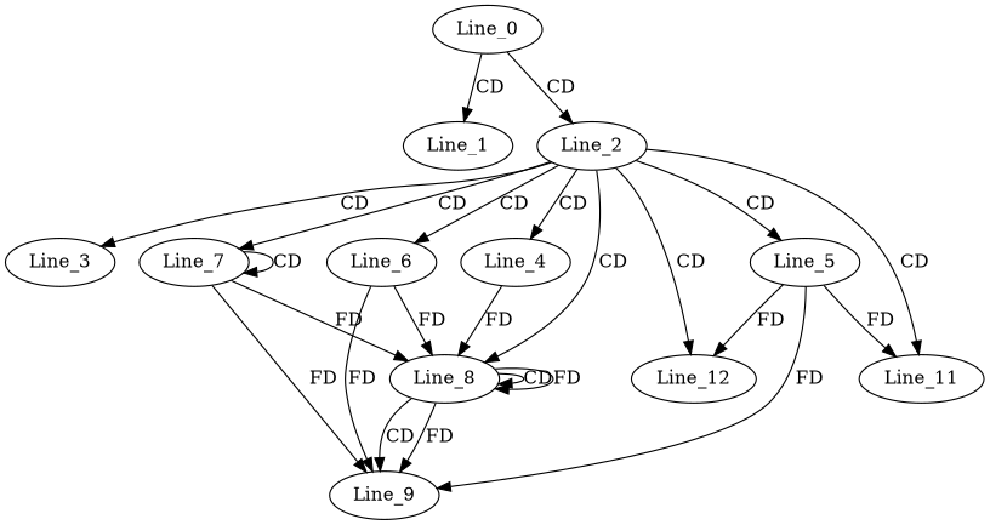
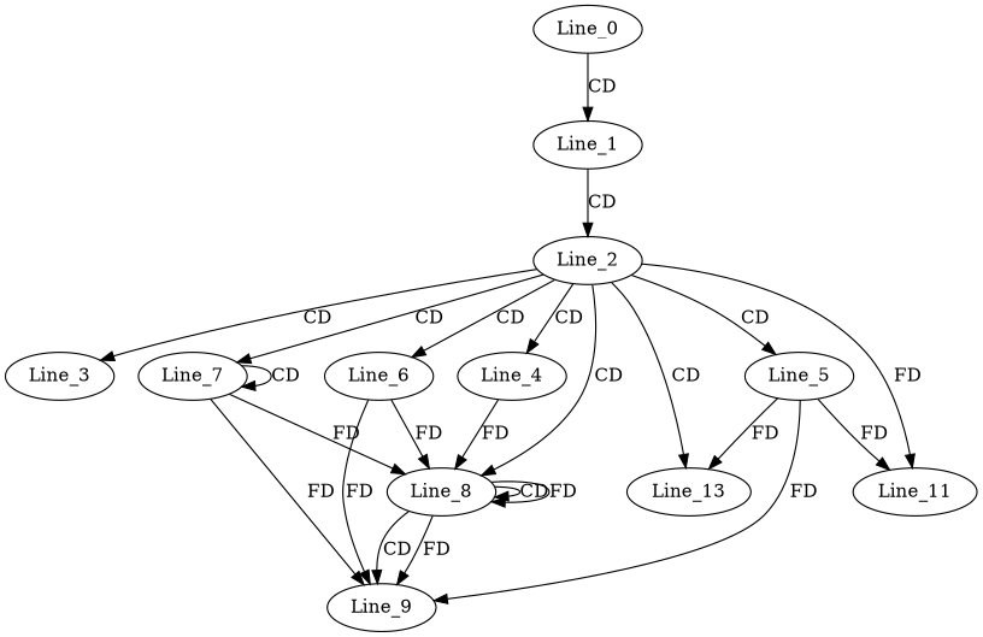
  digraph {
    Line_0
    Line_1
    Line_2
    Line_3
    Line_4
    Line_5
    Line_6
    Line_7
    Line_8
    Line_11
-   Line_12
+   Line_12 [label=Line_13]
    Line_9
    Line_0 -> Line_1 [label=CD]
-   Line_0 -> Line_2 [label=CD]
+   Line_1 -> Line_2 [label=CD]
    Line_2 -> Line_3 [label=CD]
    Line_2 -> Line_4 [label=CD]
    Line_2 -> Line_5 [label=CD]
    Line_2 -> Line_6 [label=CD]
    Line_2 -> Line_7 [label=CD]
    Line_2 -> Line_8 [label=CD]
-   Line_2 -> Line_11 [label=CD]
+   Line_2 -> Line_11 [label=FD]
    Line_2 -> Line_12 [label=CD]
    Line_4 -> Line_8 [label=FD]
    Line_5 -> Line_11 [label=FD]
    Line_5 -> Line_12 [label=FD]
    Line_5 -> Line_9 [label=FD]
    Line_6 -> Line_8 [label=FD]
    Line_6 -> Line_9 [label=FD]
    Line_7 -> Line_7 [label=CD]
    Line_7 -> Line_8 [label=FD]
    Line_7 -> Line_9 [label=FD]
    Line_8 -> Line_8 [label=CD]
    Line_8 -> Line_8 [label=FD]
    Line_8 -> Line_9 [label=CD]
    Line_8 -> Line_9 [label=FD]
  }
